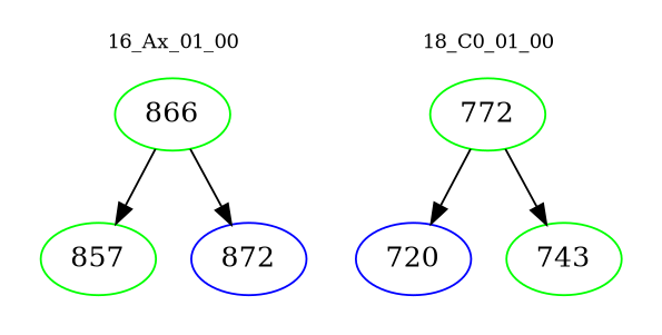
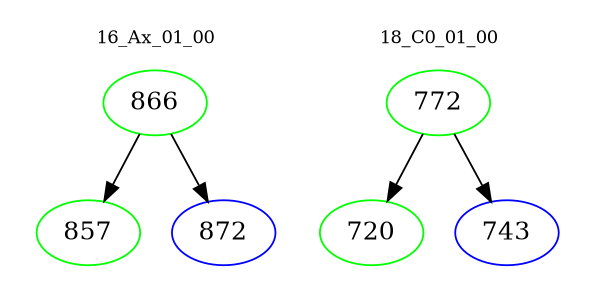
  digraph {
    node [color=green]
    edge [color=black]
    n1 [label=866]
    n2 [label=857]
    n3 [color=blue label=872]
    n4 [label=772]
-   n5 [color=blue label=720]
-   n6 [label=743]
+   n5 [label=720]
+   n6 [color=blue label=743]
    subgraph cluster_1 {
      color=white
      fontsize=10
      label="16_Ax_01_00"
      n1
      n2
      n3
    }
    subgraph cluster_2 {
      color=white
      fontsize=10
      label="18_C0_01_00"
      n4
      n5
      n6
    }
    n1 -> n2
    n1 -> n3
    n4 -> n5
    n4 -> n6
  }
